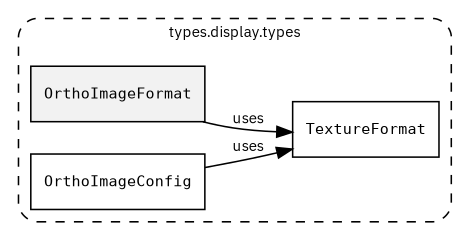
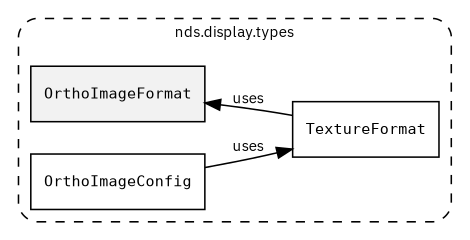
  digraph {
    fontname="IBM Plex Sans"
    fontsize=10
    rankdir=LR
    node [fontname="IBM Plex Sans" fontsize=10 shape=box]
    edge [fontname="IBM Plex Sans" fontsize=10]
    n1 [fillcolor="#0000000D" label=<<font face="monospace"><table align="center" border="0" cellspacing="0" cellpadding="0"><tr><td href="../../../content/packages/nds.display.types.html#Subtype-OrthoImageFormat" title="Subtype defined in nds.display.types">OrthoImageFormat</td></tr></table></font>> style=filled]
    n2 [label=<<font face="monospace"><table align="center" border="0" cellspacing="0" cellpadding="0"><tr><td href="../../../content/packages/nds.display.types.html#Enum-TextureFormat" title="Enum defined in nds.display.types">TextureFormat</td></tr></table></font>>]
    n3 [label=<<font face="monospace"><table align="center" border="0" cellspacing="0" cellpadding="0"><tr><td href="../../../content/packages/nds.display.types.html#Structure-OrthoImageConfig" title="Structure defined in nds.display.types">OrthoImageConfig</td></tr></table></font>>]
    subgraph cluster_1 {
-     label="types.display.types"
+     label="nds.display.types"
      style="dashed, rounded"
      n1
      n2
      n3
    }
-   n1 -> n2 [label=uses]
+   n2 -> n1 [label=uses]
    n3 -> n2 [label=uses]
  }
